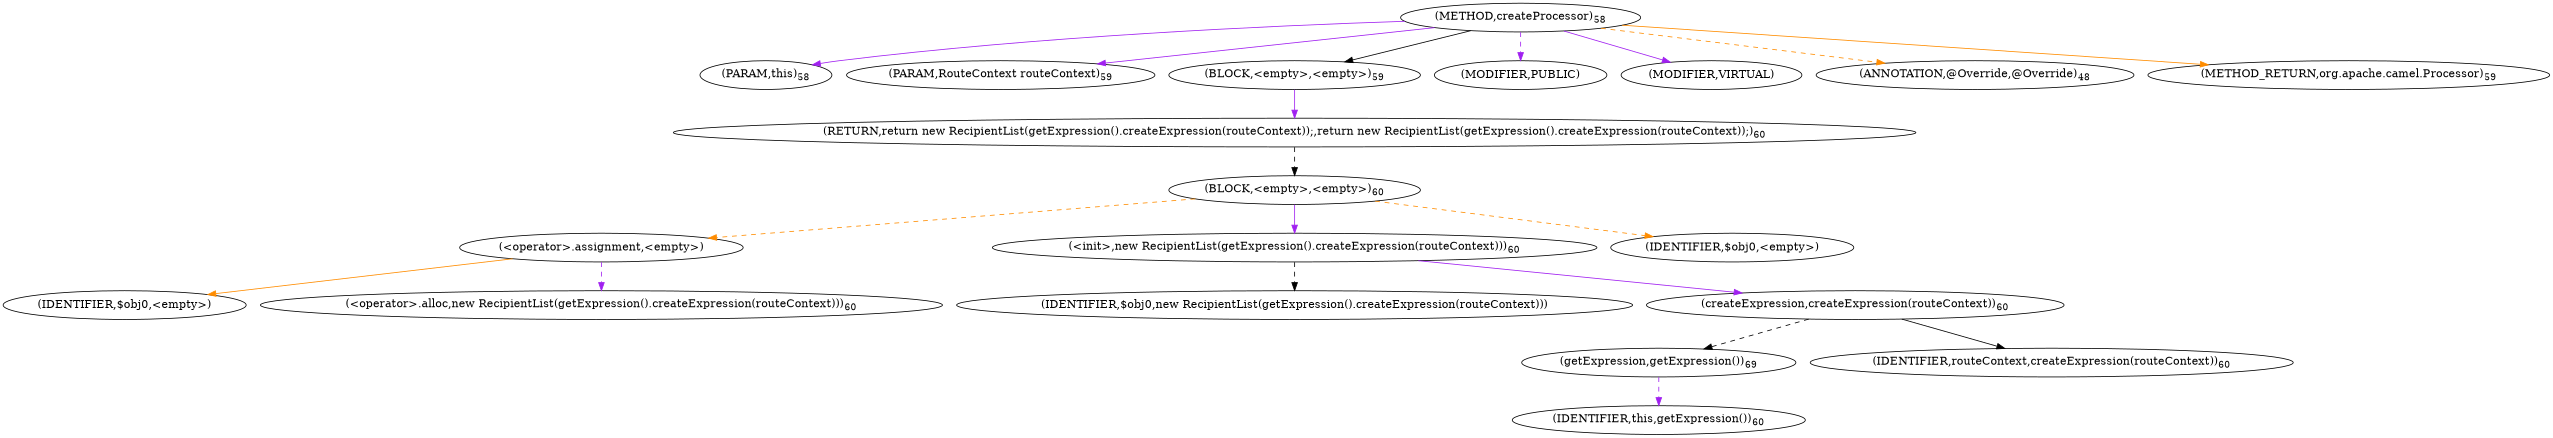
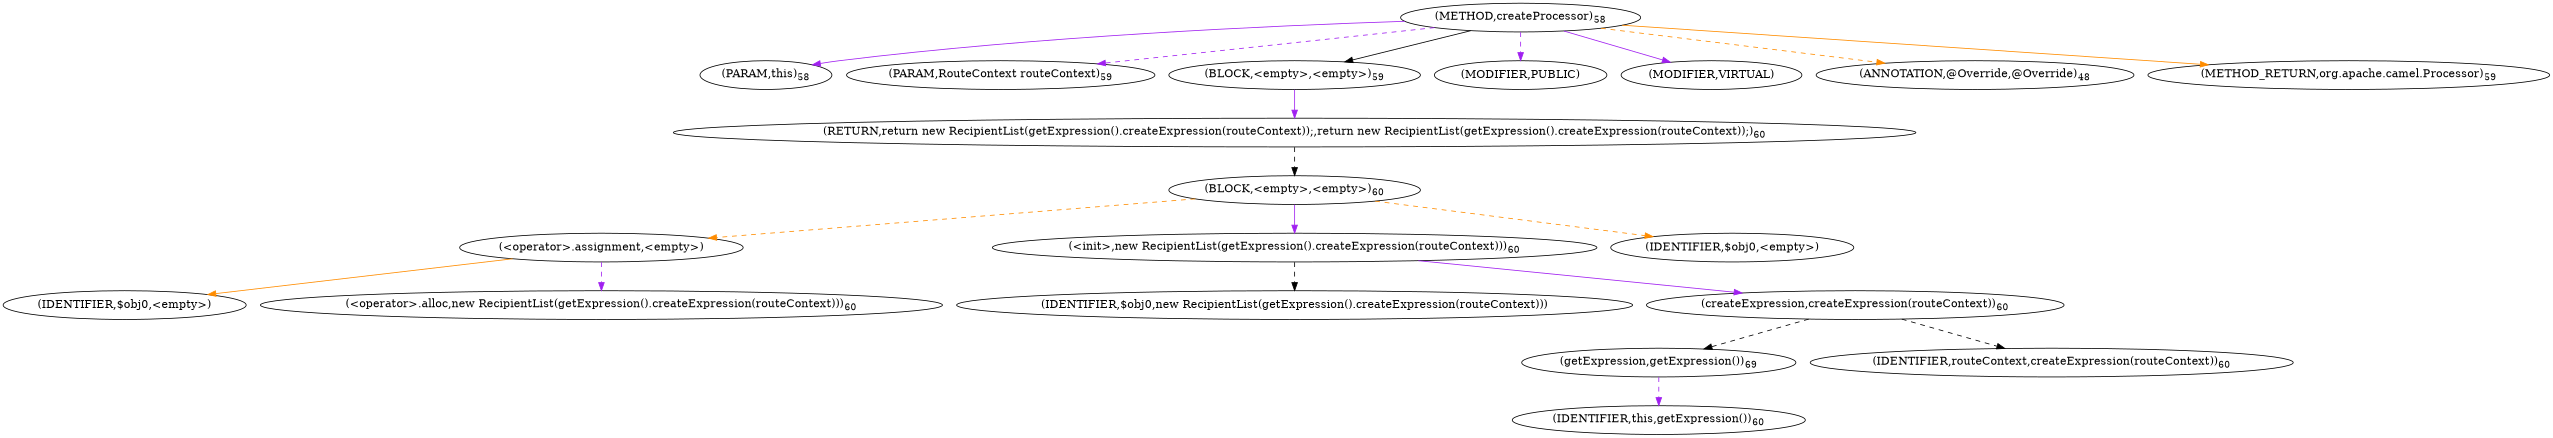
  digraph {
    edge [color=purple style=dashed]
    n1 [label=<(METHOD,createProcessor)<SUB>58</SUB>>]
    n2 [label=<(PARAM,this)<SUB>58</SUB>>]
    n3 [label=<(PARAM,RouteContext routeContext)<SUB>59</SUB>>]
    n4 [label=<(BLOCK,&lt;empty&gt;,&lt;empty&gt;)<SUB>59</SUB>>]
    n5 [label=<(MODIFIER,PUBLIC)>]
    n6 [label=<(MODIFIER,VIRTUAL)>]
    n7 [label=<(ANNOTATION,@Override,@Override)<SUB>48</SUB>>]
    n8 [label=<(METHOD_RETURN,org.apache.camel.Processor)<SUB>59</SUB>>]
    n9 [label=<(RETURN,return new RecipientList(getExpression().createExpression(routeContext));,return new RecipientList(getExpression().createExpression(routeContext));)<SUB>60</SUB>>]
    n10 [label=<(BLOCK,&lt;empty&gt;,&lt;empty&gt;)<SUB>60</SUB>>]
    n11 [label=<(&lt;operator&gt;.assignment,&lt;empty&gt;)>]
    n12 [label=<(&lt;init&gt;,new RecipientList(getExpression().createExpression(routeContext)))<SUB>60</SUB>>]
    n13 [label=<(IDENTIFIER,$obj0,&lt;empty&gt;)>]
    n14 [label=<(IDENTIFIER,$obj0,&lt;empty&gt;)>]
    n15 [label=<(&lt;operator&gt;.alloc,new RecipientList(getExpression().createExpression(routeContext)))<SUB>60</SUB>>]
    n16 [label=<(IDENTIFIER,$obj0,new RecipientList(getExpression().createExpression(routeContext)))>]
    n17 [label=<(createExpression,createExpression(routeContext))<SUB>60</SUB>>]
    n18 [label=<(getExpression,getExpression())<SUB>69</SUB>>]
    n19 [label=<(IDENTIFIER,routeContext,createExpression(routeContext))<SUB>60</SUB>>]
    n20 [label=<(IDENTIFIER,this,getExpression())<SUB>60</SUB>>]
    n1 -> n2 [style=solid]
-   n1 -> n3 [style=solid]
+   n1 -> n3
    n1 -> n4 [color=black style=solid]
    n1 -> n5
    n1 -> n6 [style=solid]
    n1 -> n7 [color=darkorange]
    n1 -> n8 [color=darkorange style=solid]
    n4 -> n9 [style=solid]
    n9 -> n10 [color=black]
    n10 -> n11 [color=darkorange]
    n10 -> n12 [style=solid]
    n10 -> n13 [color=darkorange]
    n11 -> n14 [color=darkorange style=solid]
    n11 -> n15
    n12 -> n16 [color=black]
    n12 -> n17 [style=solid]
    n17 -> n18 [color=black]
-   n17 -> n19 [color=black style=solid]
+   n17 -> n19 [color=black]
    n18 -> n20
  }
